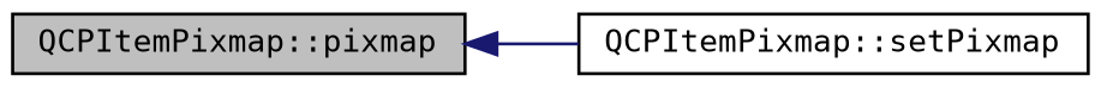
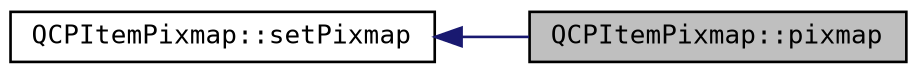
  digraph {
    rankdir=LR
    fontname="DejaVu Sans Mono"
    node [color=black fontname="DejaVu Sans Mono" fontsize=10 shape=record style=filled]
    n1 [fillcolor=grey75 fontcolor=black height=0.2 label="QCPItemPixmap::pixmap" width=0.4]
    n2 [fillcolor=white height=0.2 label="QCPItemPixmap::setPixmap" width=0.4]
-   n1 -> n2 [color=midnightblue dir=back fontname="DejaVu Sans Mono" fontsize=10 labelfontname=Helvetica labelfontsize=10 style=solid]
+   n2 -> n1 [color=midnightblue dir=back fontname="DejaVu Sans Mono" fontsize=10 labelfontname=Helvetica labelfontsize=10 style=solid]
  }
